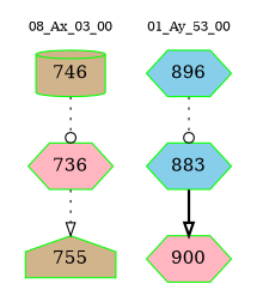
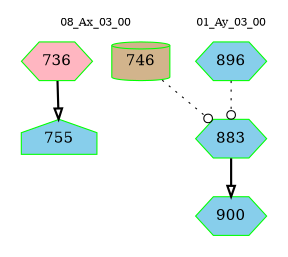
  digraph {
    node [color=green fillcolor=tan shape=hexagon style=filled]
    edge [arrowhead=odot color=black style=dotted]
    n1 [label=746 shape=cylinder]
    n2 [fillcolor=lightpink label=736]
-   n3 [label=755 shape=house]
+   n3 [fillcolor=skyblue label=755 shape=house]
    n4 [fillcolor=skyblue label=896]
    n5 [fillcolor=skyblue label=883]
-   n6 [fillcolor=lightpink label=900]
+   n6 [fillcolor=skyblue label=900]
    subgraph cluster_1 {
      color=white
      fontsize=10
      label="08_Ax_03_00"
      n1
      n2
      n3
    }
    subgraph cluster_2 {
      color=white
      fontsize=10
-     label="01_Ay_53_00"
+     label="01_Ay_03_00"
      n4
      n5
      n6
    }
-   n1 -> n2
-   n2 -> n3 [arrowhead=onormal]
+   n1 -> n5
+   n2 -> n3 [arrowhead=onormal style=bold]
    n4 -> n5
    n5 -> n6 [arrowhead=onormal style=bold]
  }
